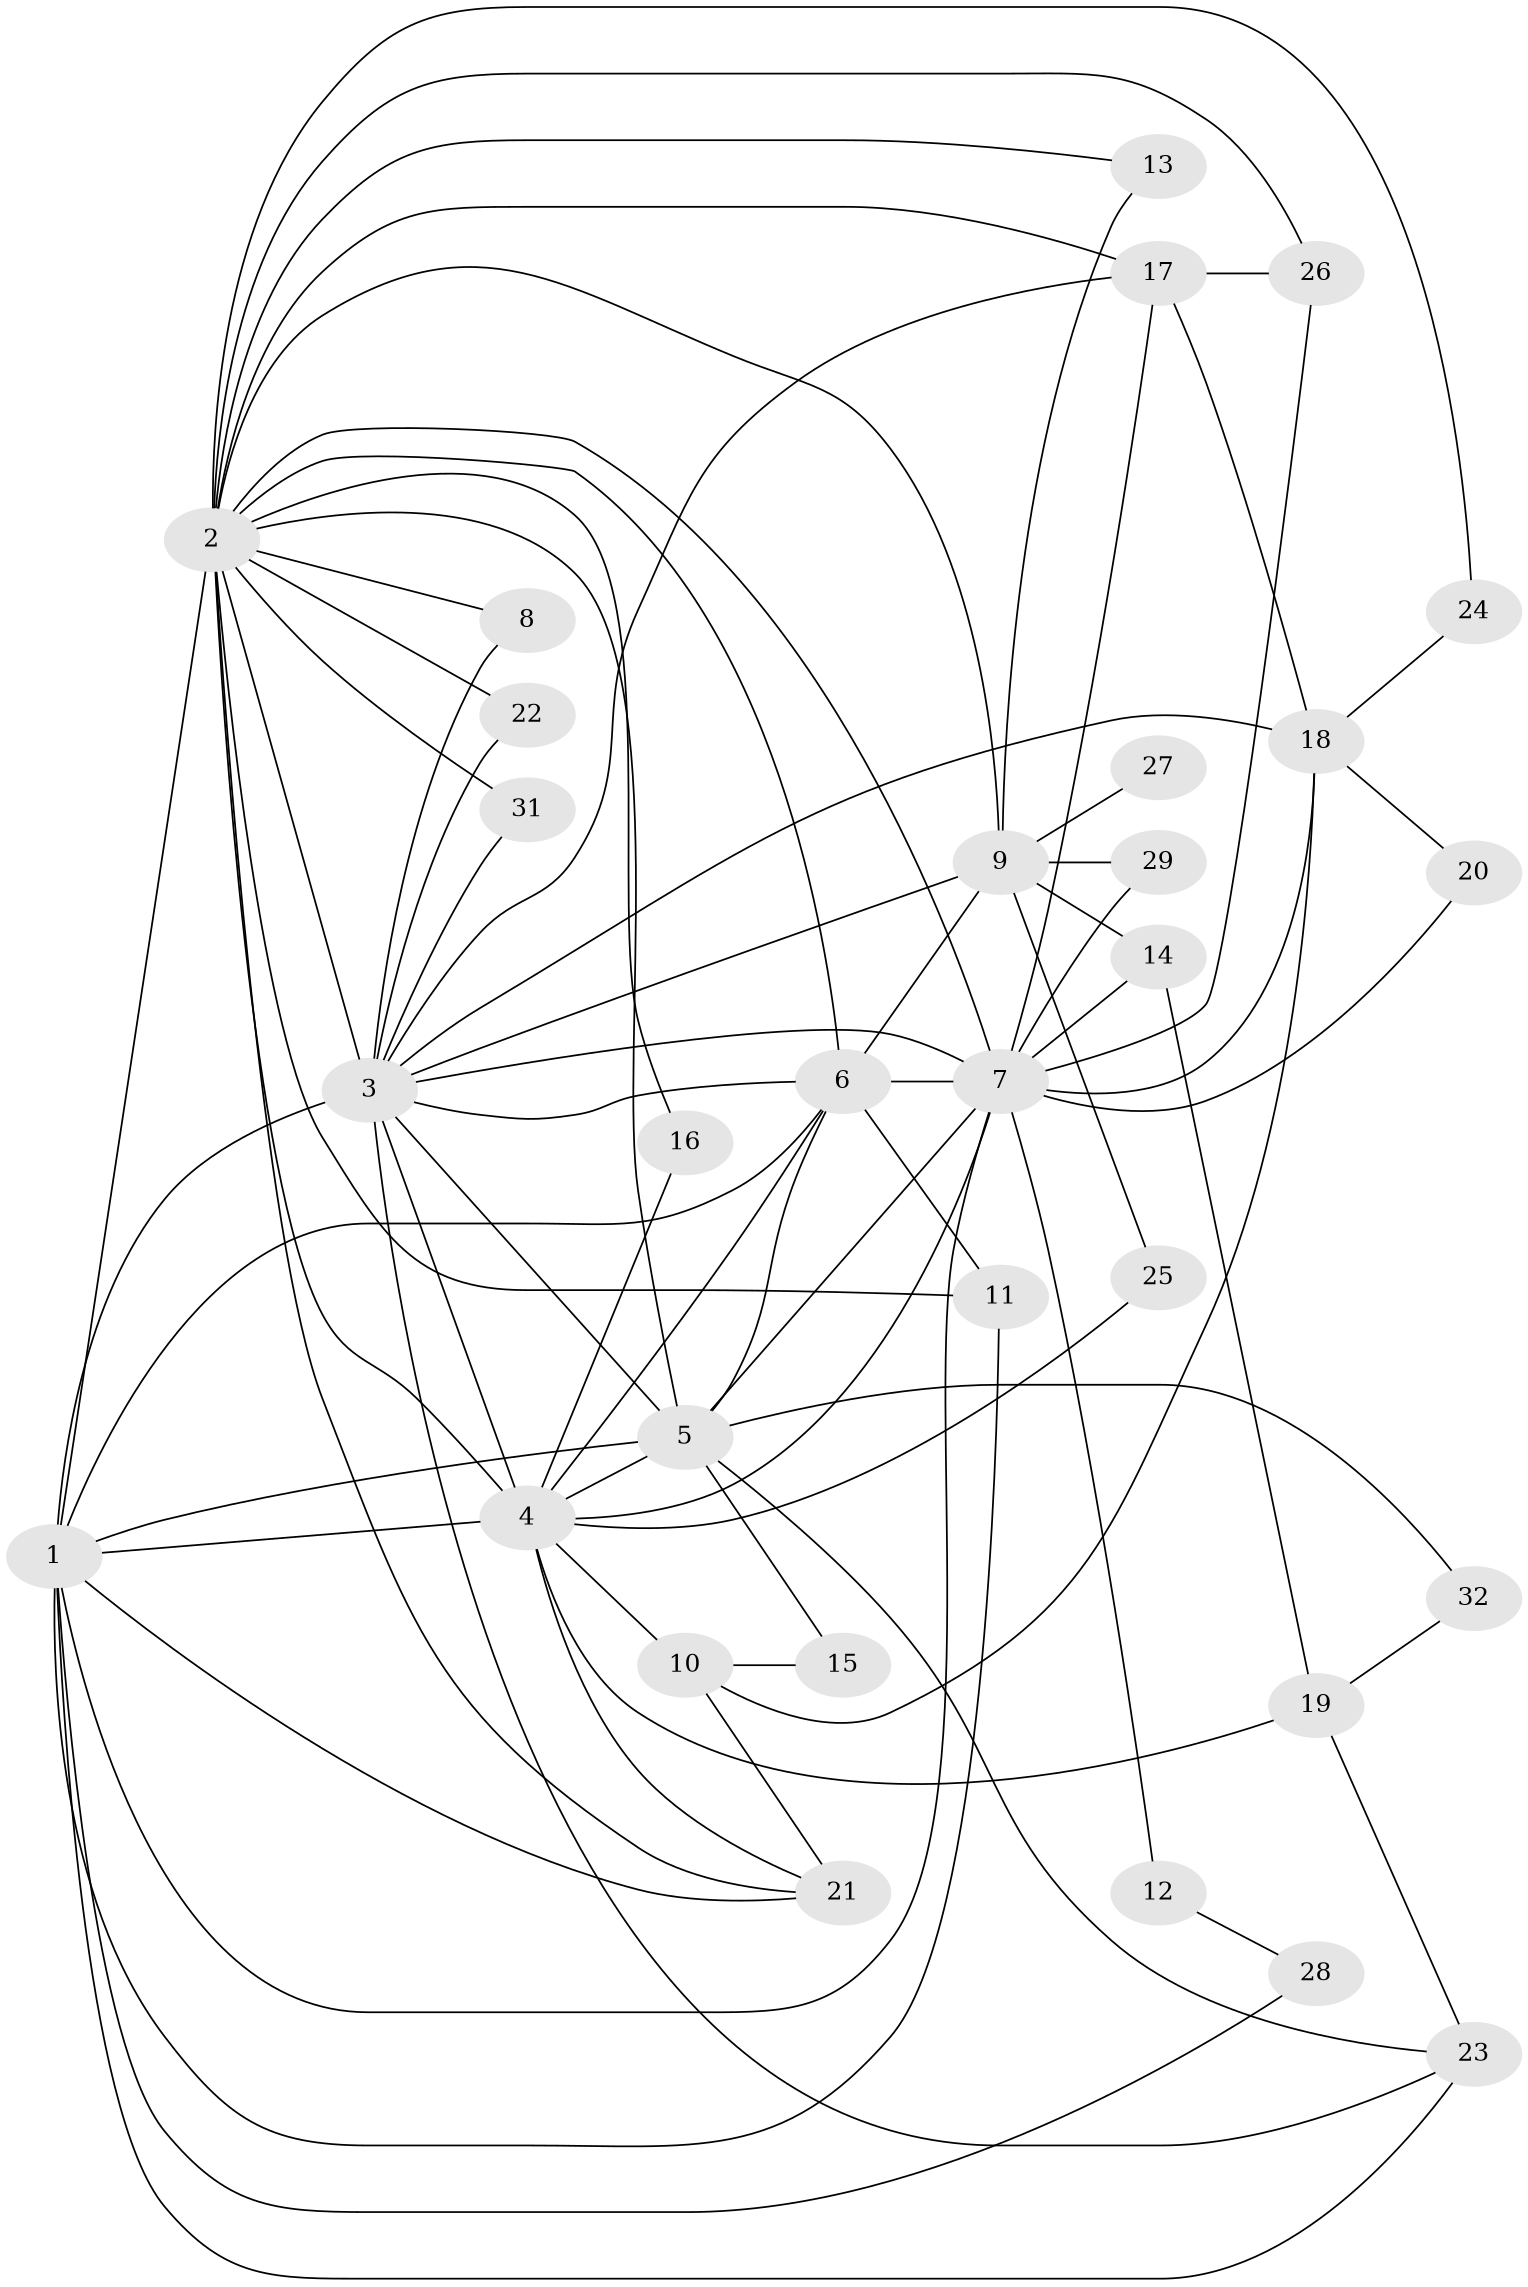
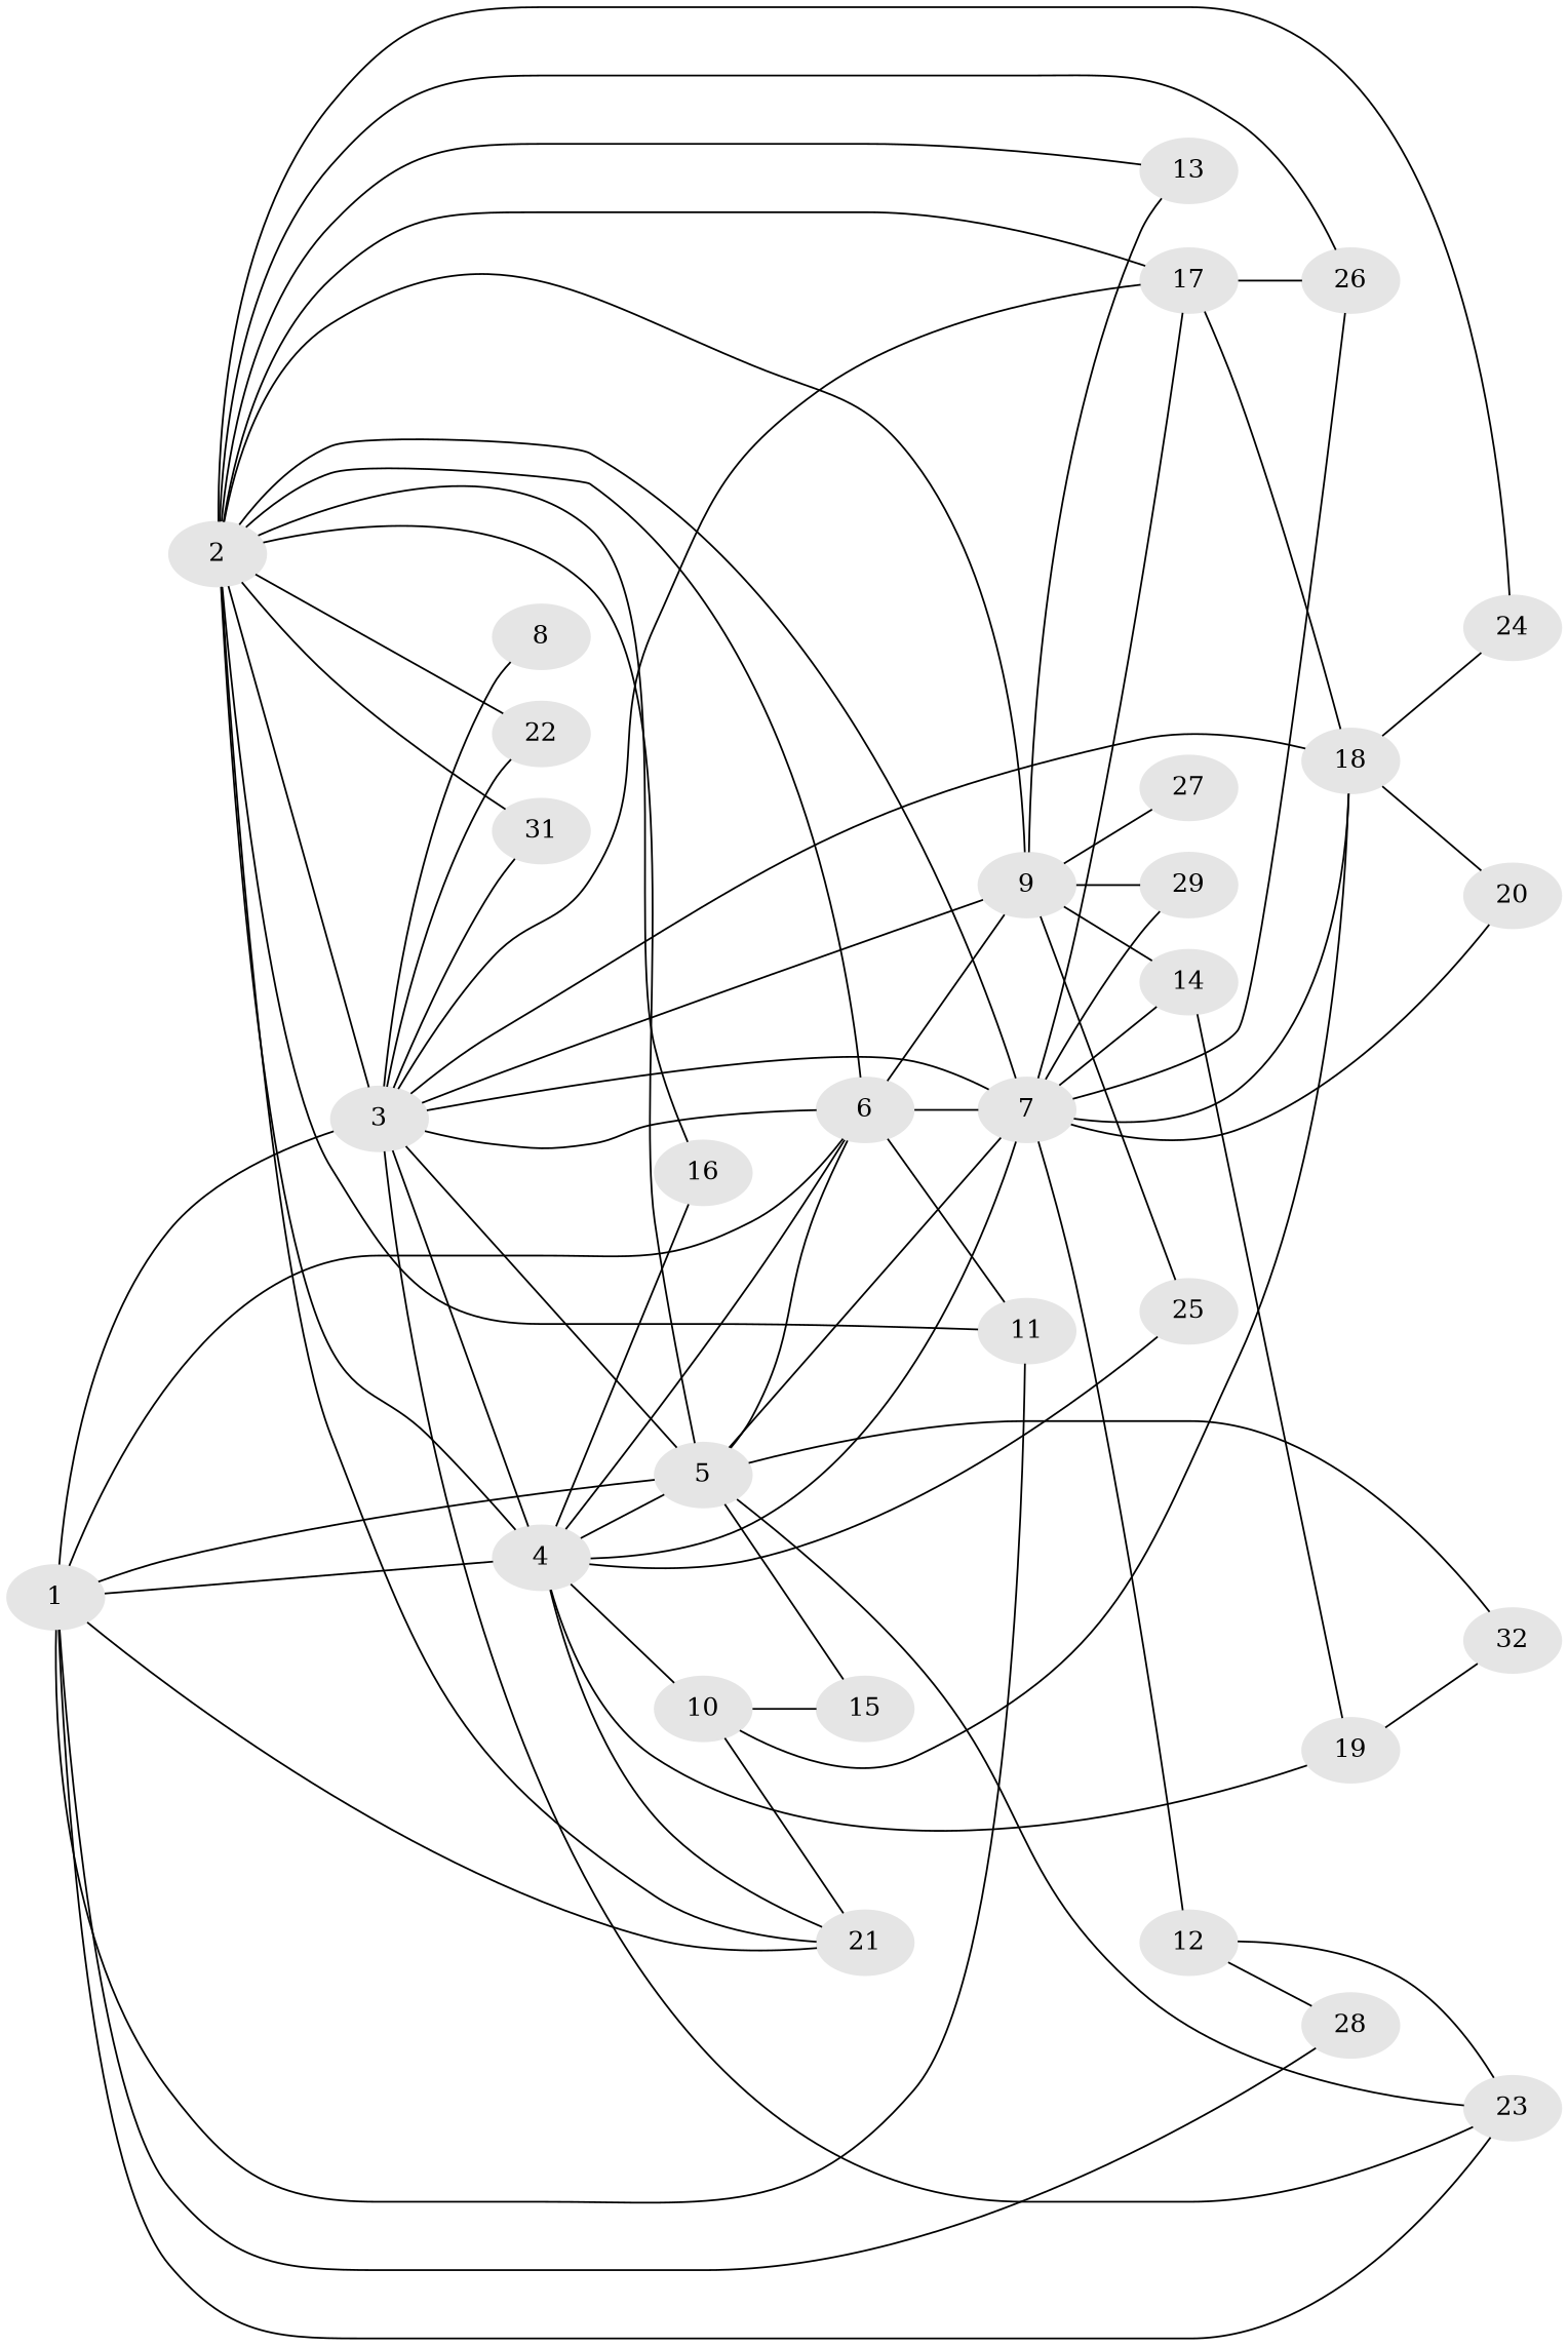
  graph {
    rankdir=LR
    node [color=gray90 style=filled]
    edge [weight=1.0]
    1
    2
    3
    4
    5
    6
    7
    11
    21
    23
    28
    8
    9
    13
    16
    17
    22
    24
    26
    31
    18
    10
    19
    25
    15
    32
    12
    14
    20
    29
    27
-   1 -- 2 [weight=3.0]
    1 -- 3 [weight=2.0]
    1 -- 4
    1 -- 5
    1 -- 6 [weight=2.0]
-   1 -- 7 [weight=3.0]
    1 -- 11 [weight=2.0]
    1 -- 21
    1 -- 23
    1 -- 28
    2 -- 3 [weight=4.0]
    2 -- 4 [weight=3.0]
    2 -- 5 [weight=2.0]
    2 -- 6 [weight=4.0]
    2 -- 7 [weight=3.0]
    2 -- 11
    2 -- 21
-   2 -- 8
    2 -- 9
    2 -- 13
    2 -- 16
    2 -- 17 [weight=2.0]
    2 -- 22
    2 -- 24
    2 -- 26
    2 -- 31
    3 -- 4 [weight=2.0]
    3 -- 5 [weight=2.0]
    3 -- 6 [weight=4.0]
    3 -- 7 [weight=3.0]
    3 -- 23
    3 -- 8
    3 -- 9 [weight=2.0]
    3 -- 17
    3 -- 22
    3 -- 31
    3 -- 18
    4 -- 5
    4 -- 6 [weight=2.0]
    4 -- 7 [weight=3.0]
    4 -- 21
    4 -- 16
    4 -- 10
    4 -- 19
    4 -- 25
    5 -- 6 [weight=3.0]
    5 -- 7
    5 -- 23
    5 -- 15
    5 -- 32
    6 -- 7 [weight=13.0]
    6 -- 11
    6 -- 9
    7 -- 17
    7 -- 26
    7 -- 18
    7 -- 12 [weight=2.0]
    7 -- 14
    7 -- 20
    7 -- 29
    9 -- 13
    9 -- 25
    9 -- 14
    9 -- 29
    9 -- 27 [weight=2.0]
    17 -- 26
    17 -- 18
    18 -- 24
    18 -- 20
    10 -- 21
    10 -- 18
    10 -- 15
    19 -- 32
-   19 -- 23
+   12 -- 23
    12 -- 28
    14 -- 19
  }
